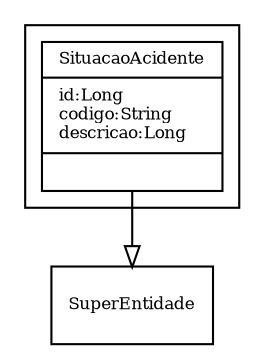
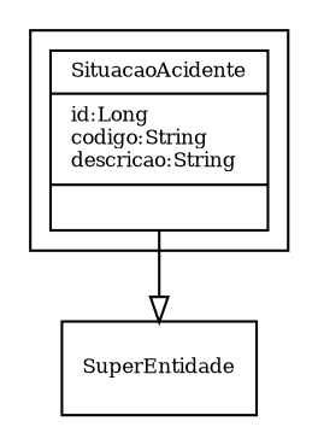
  digraph {
    fontname="Times-Roman"
    fontsize=8
    node [fontname="Times-Roman" fontsize=8 shape=record]
-   n1 [label="{SituacaoAcidente|id:Long\lcodigo:String\ldescricao:Long\l|\l}"]
+   n1 [label="{SituacaoAcidente|id:Long\lcodigo:String\ldescricao:String\l|\l}"]
    SuperEntidade
    subgraph cluster_1 {
      n1
    }
    n1 -> SuperEntidade [arrowhead=empty fontname="Times-Roman" fontsize=8]
  }
